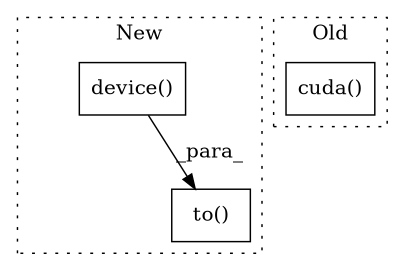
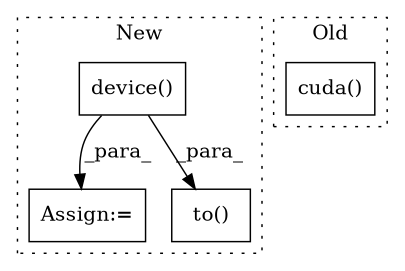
  digraph {
    node [a=75 shape=box]
    n1 [l="13,1" label="device()" s="7054,7113"]
+   n2 [a=68 l=3 label="Assign:=" s=7051]
    n3 [l="52,1" label="to()" s="7257,7320"]
    n4 [l=26 label="cuda()" s=5277]
    subgraph cluster_1 {
      label=New
      style=dotted
      n1
+     n2
      n3
    }
    subgraph cluster_2 {
      label=Old
      style=dotted
      n4
    }
+   n1 -> n2 [label=_para_]
    n1 -> n3 [label=_para_]
  }
